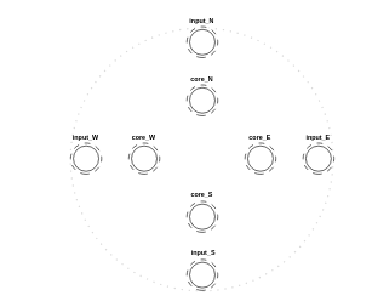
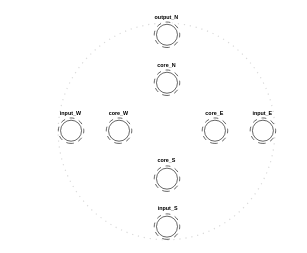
  <mxCell id="0" />
  <mxCell id="1" parent="0" />
  <mxCell id="2" value="" style="ellipse;whiteSpace=wrap;html=1;aspect=fixed;fontSize=16;fillColor=none;strokeWidth=2;opacity=15;dashed=1;dashPattern=1 4;" parent="1" vertex="1"><mxGeometry x="96" y="38" width="361.5" height="361.5" as="geometry" /></mxCell>
  <mxCell id="3" value="" style="group;fontSize=16;" parent="1" vertex="1" connectable="0"><mxGeometry x="260" y="20" width="68.75" height="60" as="geometry" /></mxCell>
  <mxCell id="4" value="" style="group;fontSize=16;" parent="3" vertex="1" connectable="0"><mxGeometry y="10" width="52.5" height="50" as="geometry" /></mxCell>
  <mxCell id="5" value="" style="group;fontSize=16;" parent="4" vertex="1" connectable="0"><mxGeometry x="-3.75" width="56.25" height="48.75" as="geometry" /></mxCell>
  <mxCell id="6" value="" style="ellipse;whiteSpace=wrap;html=1;aspect=fixed;fontSize=16;direction=south;perimeterSpacing=0;strokeWidth=1;dashed=1;dashPattern=8 8;points=[[0,0.5,0,0,0],[0.5,0,0,0,0],[0.5,1,0,0,0],[1,0.5,0,0,0]];" parent="5" vertex="1"><mxGeometry y="6.25" width="42.5" height="42.5" as="geometry" /></mxCell>
  <mxCell id="7" value="" style="ellipse;whiteSpace=wrap;html=1;aspect=fixed;fontSize=16;direction=south;perimeterSpacing=0;strokeWidth=1;points=[];" parent="5" vertex="1"><mxGeometry x="3.75" y="10" width="35" height="35" as="geometry" /></mxCell>
- <mxCell id="8" value="&lt;b style=&quot;font-size: 9px;&quot;&gt;input_N&lt;/b&gt;" style="text;html=1;strokeColor=none;fillColor=none;align=center;verticalAlign=middle;whiteSpace=wrap;rounded=0;fontSize=16;" parent="3" vertex="1"><mxGeometry x="7" width="20" height="10" as="geometry" /></mxCell>
+ <mxCell id="8" value="&lt;b style=&quot;font-size: 9px;&quot;&gt;output_N&lt;/b&gt;" style="text;html=1;strokeColor=none;fillColor=none;align=center;verticalAlign=middle;whiteSpace=wrap;rounded=0;fontSize=16;" parent="3" vertex="1"><mxGeometry x="7" width="20" height="10" as="geometry" /></mxCell>
  <mxCell id="9" value="" style="group;fontSize=16;" parent="1" vertex="1" connectable="0"><mxGeometry x="260" y="100" width="68.75" height="60" as="geometry" /></mxCell>
  <mxCell id="10" value="" style="group;fontSize=16;" parent="9" vertex="1" connectable="0"><mxGeometry y="10" width="52.5" height="50" as="geometry" /></mxCell>
  <mxCell id="11" value="" style="group;fontSize=16;" parent="10" vertex="1" connectable="0"><mxGeometry x="-3.75" width="56.25" height="48.75" as="geometry" /></mxCell>
  <mxCell id="12" value="" style="ellipse;whiteSpace=wrap;html=1;aspect=fixed;fontSize=16;direction=south;perimeterSpacing=0;strokeWidth=1;dashed=1;dashPattern=8 8;points=[[0,0.5,0,0,0],[0.5,0,0,0,0],[0.5,1,0,0,0],[1,0.5,0,0,0]];" parent="11" vertex="1"><mxGeometry y="6.25" width="42.5" height="42.5" as="geometry" /></mxCell>
  <mxCell id="13" value="" style="ellipse;whiteSpace=wrap;html=1;aspect=fixed;fontSize=16;direction=south;perimeterSpacing=0;strokeWidth=1;points=[];" parent="11" vertex="1"><mxGeometry x="3.75" y="10" width="35" height="35" as="geometry" /></mxCell>
  <mxCell id="14" value="&lt;b style=&quot;font-size: 9px;&quot;&gt;core_N&lt;/b&gt;" style="text;html=1;strokeColor=none;fillColor=none;align=center;verticalAlign=middle;whiteSpace=wrap;rounded=0;fontSize=16;" parent="9" vertex="1"><mxGeometry x="7" width="20" height="10" as="geometry" /></mxCell>
  <mxCell id="15" value="" style="group;fontSize=16;" parent="1" vertex="1" connectable="0"><mxGeometry x="340" y="180" width="68.75" height="60" as="geometry" /></mxCell>
  <mxCell id="16" value="" style="group;fontSize=16;" parent="15" vertex="1" connectable="0"><mxGeometry y="10" width="52.5" height="50" as="geometry" /></mxCell>
  <mxCell id="17" value="" style="group;fontSize=16;" parent="16" vertex="1" connectable="0"><mxGeometry x="-3.75" width="56.25" height="48.75" as="geometry" /></mxCell>
  <mxCell id="18" value="" style="ellipse;whiteSpace=wrap;html=1;aspect=fixed;fontSize=16;direction=south;perimeterSpacing=0;strokeWidth=1;dashed=1;dashPattern=8 8;points=[[0,0.5,0,0,0],[0.5,0,0,0,0],[0.5,1,0,0,0],[1,0.5,0,0,0]];" parent="17" vertex="1"><mxGeometry y="6.25" width="42.5" height="42.5" as="geometry" /></mxCell>
  <mxCell id="19" value="" style="ellipse;whiteSpace=wrap;html=1;aspect=fixed;fontSize=16;direction=south;perimeterSpacing=0;strokeWidth=1;points=[];" parent="17" vertex="1"><mxGeometry x="3.75" y="10" width="35" height="35" as="geometry" /></mxCell>
  <mxCell id="20" value="&lt;b style=&quot;font-size: 9px;&quot;&gt;core_E&lt;br&gt;&lt;/b&gt;" style="text;html=1;strokeColor=none;fillColor=none;align=center;verticalAlign=middle;whiteSpace=wrap;rounded=0;fontSize=16;" parent="15" vertex="1"><mxGeometry x="7" width="20" height="10" as="geometry" /></mxCell>
  <mxCell id="21" value="" style="group;fontSize=16;" parent="1" vertex="1" connectable="0"><mxGeometry x="180" y="180" width="68.75" height="60" as="geometry" /></mxCell>
  <mxCell id="22" value="" style="group;fontSize=16;" parent="21" vertex="1" connectable="0"><mxGeometry y="10" width="52.5" height="50" as="geometry" /></mxCell>
  <mxCell id="23" value="" style="group;fontSize=16;" parent="22" vertex="1" connectable="0"><mxGeometry x="-3.75" width="56.25" height="48.75" as="geometry" /></mxCell>
  <mxCell id="24" value="" style="ellipse;whiteSpace=wrap;html=1;aspect=fixed;fontSize=16;direction=south;perimeterSpacing=0;strokeWidth=1;dashed=1;dashPattern=8 8;points=[[0,0.5,0,0,0],[0.5,0,0,0,0],[0.5,1,0,0,0],[1,0.5,0,0,0]];" parent="23" vertex="1"><mxGeometry y="6.25" width="42.5" height="42.5" as="geometry" /></mxCell>
  <mxCell id="25" value="" style="ellipse;whiteSpace=wrap;html=1;aspect=fixed;fontSize=16;direction=south;perimeterSpacing=0;strokeWidth=1;points=[];" parent="23" vertex="1"><mxGeometry x="3.75" y="10" width="35" height="35" as="geometry" /></mxCell>
  <mxCell id="26" value="&lt;b style=&quot;font-size: 9px;&quot;&gt;core_W&lt;/b&gt;" style="text;html=1;strokeColor=none;fillColor=none;align=center;verticalAlign=middle;whiteSpace=wrap;rounded=0;fontSize=16;" parent="21" vertex="1"><mxGeometry x="7" width="20" height="10" as="geometry" /></mxCell>
  <mxCell id="27" value="" style="group;fontSize=16;" parent="1" vertex="1" connectable="0"><mxGeometry x="260" y="260" width="68.75" height="60" as="geometry" /></mxCell>
  <mxCell id="28" value="" style="group;fontSize=16;" parent="27" vertex="1" connectable="0"><mxGeometry y="10" width="52.5" height="50" as="geometry" /></mxCell>
  <mxCell id="29" value="" style="group;fontSize=16;" parent="28" vertex="1" connectable="0"><mxGeometry x="-3.75" width="56.25" height="48.75" as="geometry" /></mxCell>
  <mxCell id="30" value="" style="ellipse;whiteSpace=wrap;html=1;aspect=fixed;fontSize=16;direction=south;perimeterSpacing=0;strokeWidth=1;dashed=1;dashPattern=8 8;points=[[0,0.5,0,0,0],[0.5,0,0,0,0],[0.5,1,0,0,0],[1,0.5,0,0,0]];" parent="29" vertex="1"><mxGeometry y="6.25" width="42.5" height="42.5" as="geometry" /></mxCell>
  <mxCell id="31" value="" style="ellipse;whiteSpace=wrap;html=1;aspect=fixed;fontSize=16;direction=south;perimeterSpacing=0;strokeWidth=1;points=[];" parent="29" vertex="1"><mxGeometry x="3.75" y="10" width="35" height="35" as="geometry" /></mxCell>
  <mxCell id="32" value="&lt;b style=&quot;font-size: 9px;&quot;&gt;core_S&lt;/b&gt;" style="text;html=1;strokeColor=none;fillColor=none;align=center;verticalAlign=middle;whiteSpace=wrap;rounded=0;fontSize=16;" parent="27" vertex="1"><mxGeometry x="6.75" width="20" height="10" as="geometry" /></mxCell>
  <mxCell id="33" value="" style="group;fontSize=16;" parent="1" vertex="1" connectable="0"><mxGeometry x="260" y="340" width="68.75" height="60" as="geometry" /></mxCell>
  <mxCell id="34" value="" style="group;fontSize=16;" parent="33" vertex="1" connectable="0"><mxGeometry y="10" width="52.5" height="50" as="geometry" /></mxCell>
  <mxCell id="35" value="" style="group;fontSize=16;" parent="34" vertex="1" connectable="0"><mxGeometry x="-3.75" width="56.25" height="48.75" as="geometry" /></mxCell>
  <mxCell id="36" value="" style="ellipse;whiteSpace=wrap;html=1;aspect=fixed;fontSize=16;direction=south;perimeterSpacing=0;strokeWidth=1;dashed=1;dashPattern=8 8;points=[[0,0.5,0,0,0],[0.5,0,0,0,0],[0.5,1,0,0,0],[1,0.5,0,0,0]];" parent="35" vertex="1"><mxGeometry y="6.25" width="42.5" height="42.5" as="geometry" /></mxCell>
  <mxCell id="37" value="" style="ellipse;whiteSpace=wrap;html=1;aspect=fixed;fontSize=16;direction=south;perimeterSpacing=0;strokeWidth=1;points=[];" parent="35" vertex="1"><mxGeometry x="3.75" y="10" width="35" height="35" as="geometry" /></mxCell>
  <mxCell id="38" value="" style="group;fontSize=16;" parent="1" vertex="1" connectable="0"><mxGeometry x="420" y="180" width="68.75" height="60" as="geometry" /></mxCell>
  <mxCell id="39" value="" style="group;fontSize=16;" parent="38" vertex="1" connectable="0"><mxGeometry y="10" width="52.5" height="50" as="geometry" /></mxCell>
  <mxCell id="40" value="" style="group;fontSize=16;" parent="39" vertex="1" connectable="0"><mxGeometry x="-3.75" width="56.25" height="48.75" as="geometry" /></mxCell>
  <mxCell id="41" value="" style="ellipse;whiteSpace=wrap;html=1;aspect=fixed;fontSize=16;direction=south;perimeterSpacing=0;strokeWidth=1;dashed=1;dashPattern=8 8;points=[[0,0.5,0,0,0],[0.5,0,0,0,0],[0.5,1,0,0,0],[1,0.5,0,0,0]];" parent="40" vertex="1"><mxGeometry y="6.25" width="42.5" height="42.5" as="geometry" /></mxCell>
  <mxCell id="42" value="" style="ellipse;whiteSpace=wrap;html=1;aspect=fixed;fontSize=16;direction=south;perimeterSpacing=0;strokeWidth=1;points=[];" parent="40" vertex="1"><mxGeometry x="3.75" y="10" width="35" height="35" as="geometry" /></mxCell>
  <mxCell id="43" value="&lt;b style=&quot;font-size: 9px;&quot;&gt;input_E&lt;br&gt;&lt;/b&gt;" style="text;html=1;strokeColor=none;fillColor=none;align=center;verticalAlign=middle;whiteSpace=wrap;rounded=0;fontSize=16;" parent="38" vertex="1"><mxGeometry x="7" width="20" height="10" as="geometry" /></mxCell>
  <mxCell id="44" value="" style="group;fontSize=16;" parent="1" vertex="1" connectable="0"><mxGeometry x="100" y="180" width="68.75" height="60" as="geometry" /></mxCell>
  <mxCell id="45" value="" style="group;fontSize=16;" parent="44" vertex="1" connectable="0"><mxGeometry y="10" width="52.5" height="50" as="geometry" /></mxCell>
  <mxCell id="46" value="" style="group;fontSize=16;" parent="45" vertex="1" connectable="0"><mxGeometry x="-3.75" width="56.25" height="48.75" as="geometry" /></mxCell>
  <mxCell id="47" value="" style="ellipse;whiteSpace=wrap;html=1;aspect=fixed;fontSize=16;direction=south;perimeterSpacing=0;strokeWidth=1;dashed=1;dashPattern=8 8;points=[[0,0.5,0,0,0],[0.5,0,0,0,0],[0.5,1,0,0,0],[1,0.5,0,0,0]];" parent="46" vertex="1"><mxGeometry y="6.25" width="42.5" height="42.5" as="geometry" /></mxCell>
  <mxCell id="48" value="" style="ellipse;whiteSpace=wrap;html=1;aspect=fixed;fontSize=16;direction=south;perimeterSpacing=0;strokeWidth=1;points=[];" parent="46" vertex="1"><mxGeometry x="3.75" y="10" width="35" height="35" as="geometry" /></mxCell>
  <mxCell id="49" value="&lt;b style=&quot;font-size: 9px;&quot;&gt;input_W&lt;br&gt;&lt;/b&gt;" style="text;html=1;strokeColor=none;fillColor=none;align=center;verticalAlign=middle;whiteSpace=wrap;rounded=0;fontSize=16;" parent="44" vertex="1"><mxGeometry x="7" width="20" height="10" as="geometry" /></mxCell>
  <mxCell id="50" value="" style="group;fontSize=16;" parent="1" vertex="1" connectable="0"><mxGeometry x="20" y="180" width="68.75" height="60" as="geometry" /></mxCell>
  <mxCell id="51" value="" style="group;fontSize=16;" parent="50" vertex="1" connectable="0"><mxGeometry y="10" width="52.5" height="50" as="geometry" /></mxCell>
  <mxCell id="52" value="" style="group;fontSize=16;" parent="1" vertex="1" connectable="0"><mxGeometry x="60" y="40" width="68.75" height="60" as="geometry" /></mxCell>
  <mxCell id="53" value="" style="group;fontSize=16;" parent="52" vertex="1" connectable="0"><mxGeometry y="10" width="52.5" height="50" as="geometry" /></mxCell>
  <mxCell id="54" value="" style="group;fontSize=16;" parent="1" vertex="1" connectable="0"><mxGeometry x="60" y="320" width="68.75" height="60" as="geometry" /></mxCell>
  <mxCell id="55" value="" style="group;fontSize=16;" parent="54" vertex="1" connectable="0"><mxGeometry y="10" width="52.5" height="50" as="geometry" /></mxCell>
  <mxCell id="56" value="&lt;b style=&quot;font-size: 9px;&quot;&gt;input_S&lt;/b&gt;" style="text;html=1;strokeColor=none;fillColor=none;align=center;verticalAlign=middle;whiteSpace=wrap;rounded=0;fontSize=16;" parent="1" vertex="1"><mxGeometry x="268.5" y="340" width="20" height="10" as="geometry" /></mxCell>
